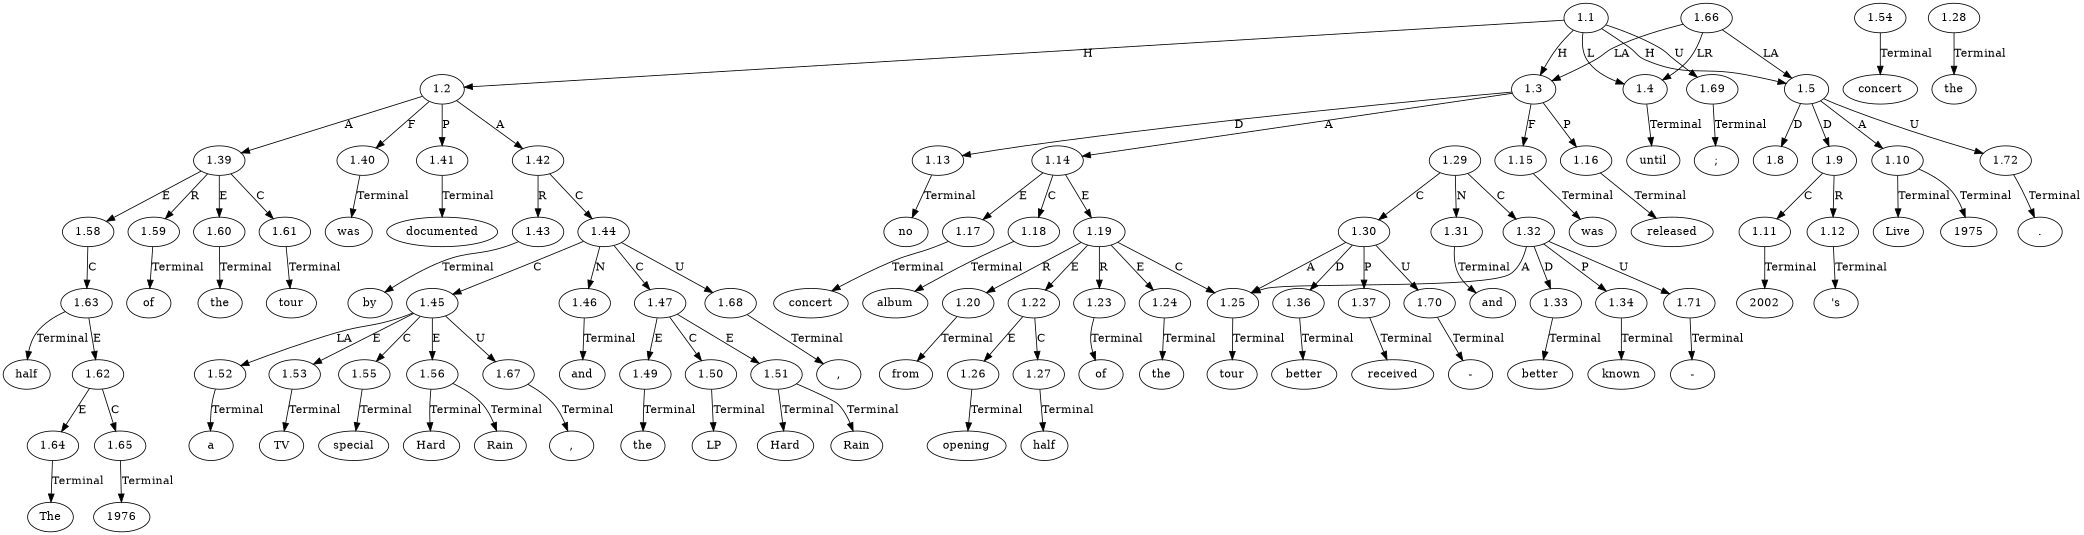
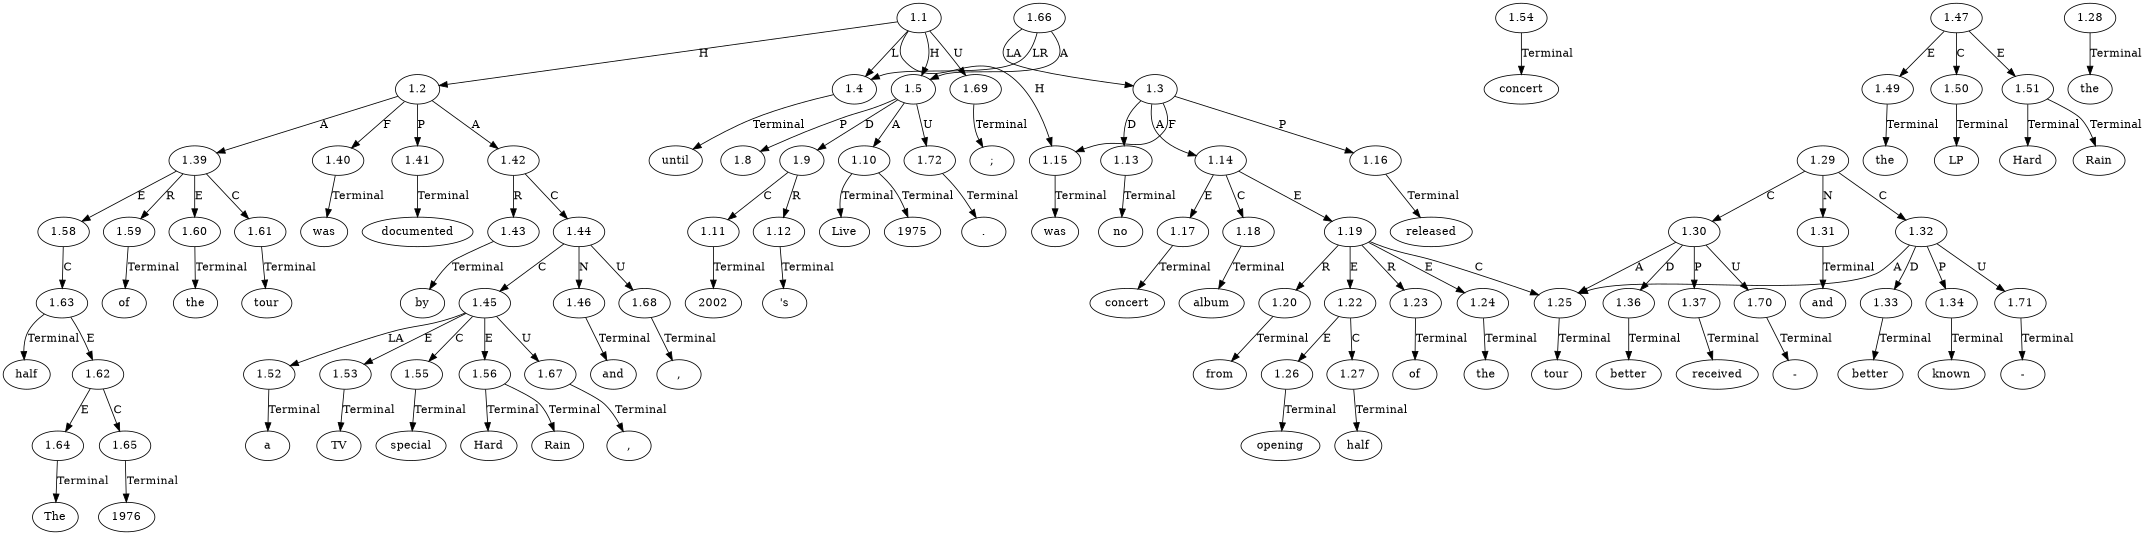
  digraph {
    node [ordering=out]
    edge [ordering=out]
    n1 [label=The]
    n2 [label=a]
    n3 [label=TV]
    n4 [label=concert]
    n5 [label=special]
    n6 [label=","]
    n7 [label=Hard]
    n8 [label=Rain]
    n9 [label=","]
    n10 [label=and]
    n11 [label=the]
    n12 [label=1976]
    n13 [label=LP]
    n14 [label=Hard]
    n15 [label=Rain]
    n16 [label=";"]
    n17 [label=no]
    n18 [label=concert]
    n19 [label=album]
    n20 [label=from]
    n21 [label=the]
    n22 [label=better]
    n23 [label=half]
    n24 [label="-"]
    n25 [label=received]
    n26 [label=and]
    n27 [label=better]
    n28 [label="-"]
    n29 [label=known]
    n30 [label=opening]
    n31 [label=half]
    n32 [label=of]
    n33 [label=the]
    n34 [label=of]
    n35 [label=tour]
    n36 [label=was]
    n37 [label=released]
    n38 [label=until]
    n39 [label=2002]
    n40 [label="'s"]
    n41 [label=Live]
    n42 [label=1975]
    n43 [label="."]
    n44 [label=the]
    n45 [label=tour]
    n46 [label=was]
    n47 [label=documented]
    n48 [label=by]
    n49 [label=1.1]
    n50 [label=1.2]
    n51 [label=1.3]
    n52 [label=1.4]
    n53 [label=1.5]
    n54 [label=1.69]
    n55 [label=1.39]
    n56 [label=1.40]
    n57 [label=1.41]
    n58 [label=1.42]
    n59 [label=1.13]
    n60 [label=1.14]
    n61 [label=1.15]
    n62 [label=1.16]
    n63 [label=1.8]
    n64 [label=1.9]
    n65 [label=1.10]
    n66 [label=1.72]
    n67 [label=1.58]
    n68 [label=1.59]
    n69 [label=1.60]
    n70 [label=1.61]
    n71 [label=1.43]
    n72 [label=1.44]
    n73 [label=1.17]
    n74 [label=1.18]
    n75 [label=1.19]
    n76 [label=1.11]
    n77 [label=1.12]
    n78 [label=1.20]
    n79 [label=1.22]
    n80 [label=1.23]
    n81 [label=1.24]
    n82 [label=1.25]
    n83 [label=1.26]
    n84 [label=1.27]
    n85 [label=1.28]
    n86 [label=1.29]
    n87 [label=1.30]
    n88 [label=1.31]
    n89 [label=1.32]
    n90 [label=1.36]
    n91 [label=1.37]
    n92 [label=1.70]
    n93 [label=1.33]
    n94 [label=1.34]
    n95 [label=1.71]
    n96 [label=1.63]
    n97 [label=1.45]
    n98 [label=1.46]
    n99 [label=1.47]
    n100 [label=1.68]
    n101 [label=1.52]
    n102 [label=1.53]
    n103 [label=1.55]
    n104 [label=1.56]
    n105 [label=1.67]
    n106 [label=1.49]
    n107 [label=1.50]
    n108 [label=1.51]
    n109 [label=1.54]
    n110 [label=1.62]
    n111 [label=1.64]
    n112 [label=1.65]
    n113 [label=1.66]
    n49 -> n50 [label=H]
-   n49 -> n51 [label=H]
+   n49 -> n61 [label=H]
    n49 -> n52 [label=L]
    n49 -> n53 [label=H]
    n49 -> n54 [label=U]
    n50 -> n55 [label=A]
    n50 -> n56 [label=F]
    n50 -> n57 [label=P]
    n50 -> n58 [label=A]
    n51 -> n59 [label=D]
    n51 -> n60 [label=A]
    n51 -> n61 [label=F]
    n51 -> n62 [label=P]
    n52 -> n38 [label=Terminal]
-   n53 -> n63 [label=D]
+   n53 -> n63 [label=P]
    n53 -> n64 [label=D]
    n53 -> n65 [label=A]
    n53 -> n66 [label=U]
    n54 -> n16 [label=Terminal]
    n55 -> n67 [label=E]
    n55 -> n68 [label=R]
    n55 -> n69 [label=E]
    n55 -> n70 [label=C]
    n56 -> n46 [label=Terminal]
    n57 -> n47 [label=Terminal]
    n58 -> n71 [label=R]
    n58 -> n72 [label=C]
    n59 -> n17 [label=Terminal]
    n60 -> n73 [label=E]
    n60 -> n74 [label=C]
    n60 -> n75 [label=E]
    n61 -> n36 [label=Terminal]
    n62 -> n37 [label=Terminal]
    n64 -> n76 [label=C]
    n64 -> n77 [label=R]
    n65 -> n41 [label=Terminal]
    n65 -> n42 [label=Terminal]
    n66 -> n43 [label=Terminal]
    n67 -> n96 [label=C]
    n68 -> n34 [label=Terminal]
    n69 -> n44 [label=Terminal]
    n70 -> n45 [label=Terminal]
    n71 -> n48 [label=Terminal]
    n72 -> n97 [label=C]
    n72 -> n98 [label=N]
-   n72 -> n99 [label=C]
    n72 -> n100 [label=U]
    n73 -> n18 [label=Terminal]
    n74 -> n19 [label=Terminal]
    n75 -> n78 [label=R]
    n75 -> n79 [label=E]
    n75 -> n80 [label=R]
    n75 -> n81 [label=E]
    n75 -> n82 [label=C]
    n76 -> n39 [label=Terminal]
    n77 -> n40 [label=Terminal]
    n78 -> n20 [label=Terminal]
    n79 -> n83 [label=E]
    n79 -> n84 [label=C]
    n80 -> n32 [label=Terminal]
    n81 -> n33 [label=Terminal]
    n82 -> n35 [label=Terminal]
    n83 -> n30 [label=Terminal]
    n84 -> n31 [label=Terminal]
    n85 -> n21 [label=Terminal]
    n86 -> n87 [label=C]
    n86 -> n88 [label=N]
    n86 -> n89 [label=C]
    n87 -> n82 [label=A]
    n87 -> n90 [label=D]
    n87 -> n91 [label=P]
    n87 -> n92 [label=U]
    n88 -> n26 [label=Terminal]
    n89 -> n82 [label=A]
    n89 -> n93 [label=D]
    n89 -> n94 [label=P]
    n89 -> n95 [label=U]
    n90 -> n22 [label=Terminal]
    n91 -> n25 [label=Terminal]
    n92 -> n24 [label=Terminal]
    n93 -> n27 [label=Terminal]
    n94 -> n29 [label=Terminal]
    n95 -> n28 [label=Terminal]
    n96 -> n23 [label=Terminal]
    n96 -> n110 [label=E]
    n97 -> n101 [label=LA]
    n97 -> n102 [label=E]
    n97 -> n103 [label=C]
    n97 -> n104 [label=E]
    n97 -> n105 [label=U]
    n98 -> n10 [label=Terminal]
    n99 -> n106 [label=E]
    n99 -> n107 [label=C]
    n99 -> n108 [label=E]
    n100 -> n9 [label=Terminal]
    n101 -> n2 [label=Terminal]
    n102 -> n3 [label=Terminal]
    n103 -> n5 [label=Terminal]
    n104 -> n7 [label=Terminal]
    n104 -> n8 [label=Terminal]
    n105 -> n6 [label=Terminal]
    n106 -> n11 [label=Terminal]
    n107 -> n13 [label=Terminal]
    n108 -> n14 [label=Terminal]
    n108 -> n15 [label=Terminal]
    n109 -> n4 [label=Terminal]
    n110 -> n111 [label=E]
    n110 -> n112 [label=C]
    n111 -> n1 [label=Terminal]
    n112 -> n12 [label=Terminal]
    n113 -> n51 [label=LA]
    n113 -> n52 [label=LR]
-   n113 -> n53 [label=LA]
+   n113 -> n53 [label=A]
  }
